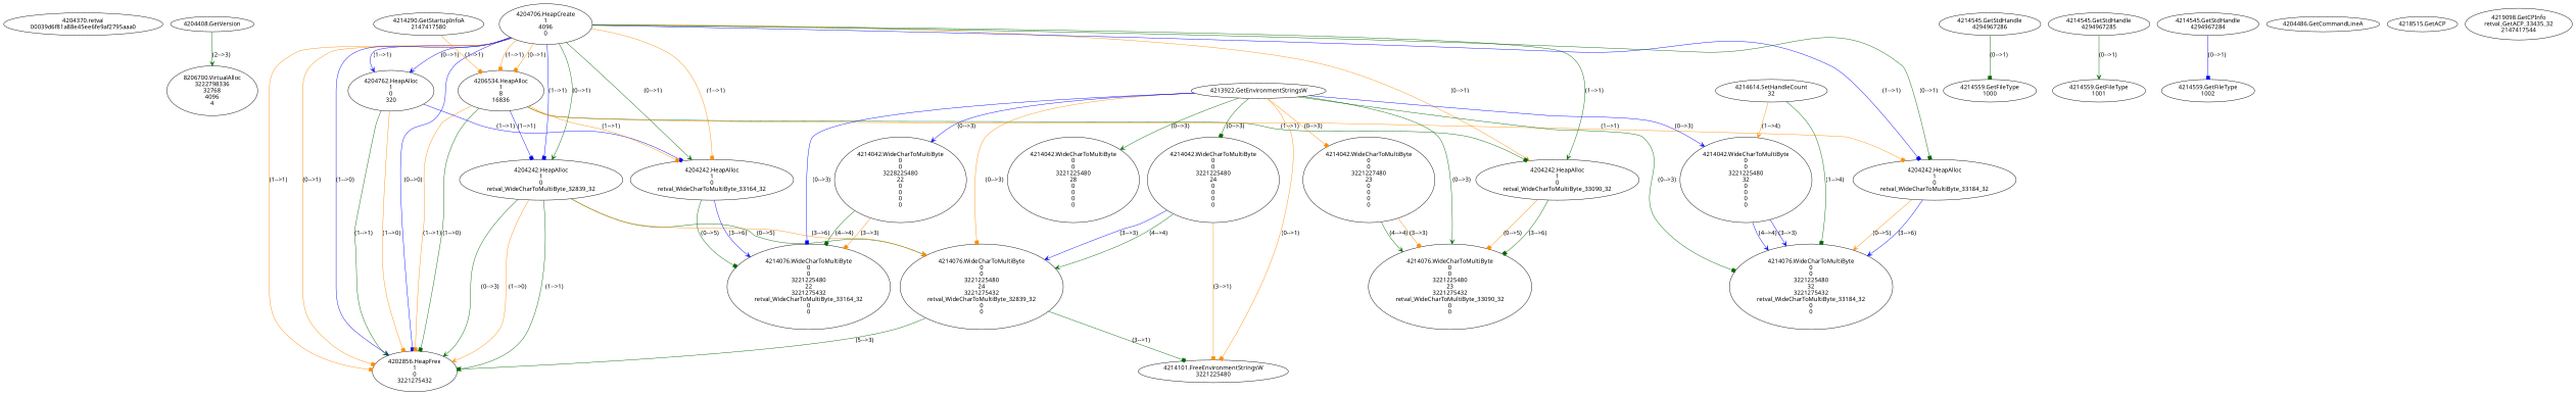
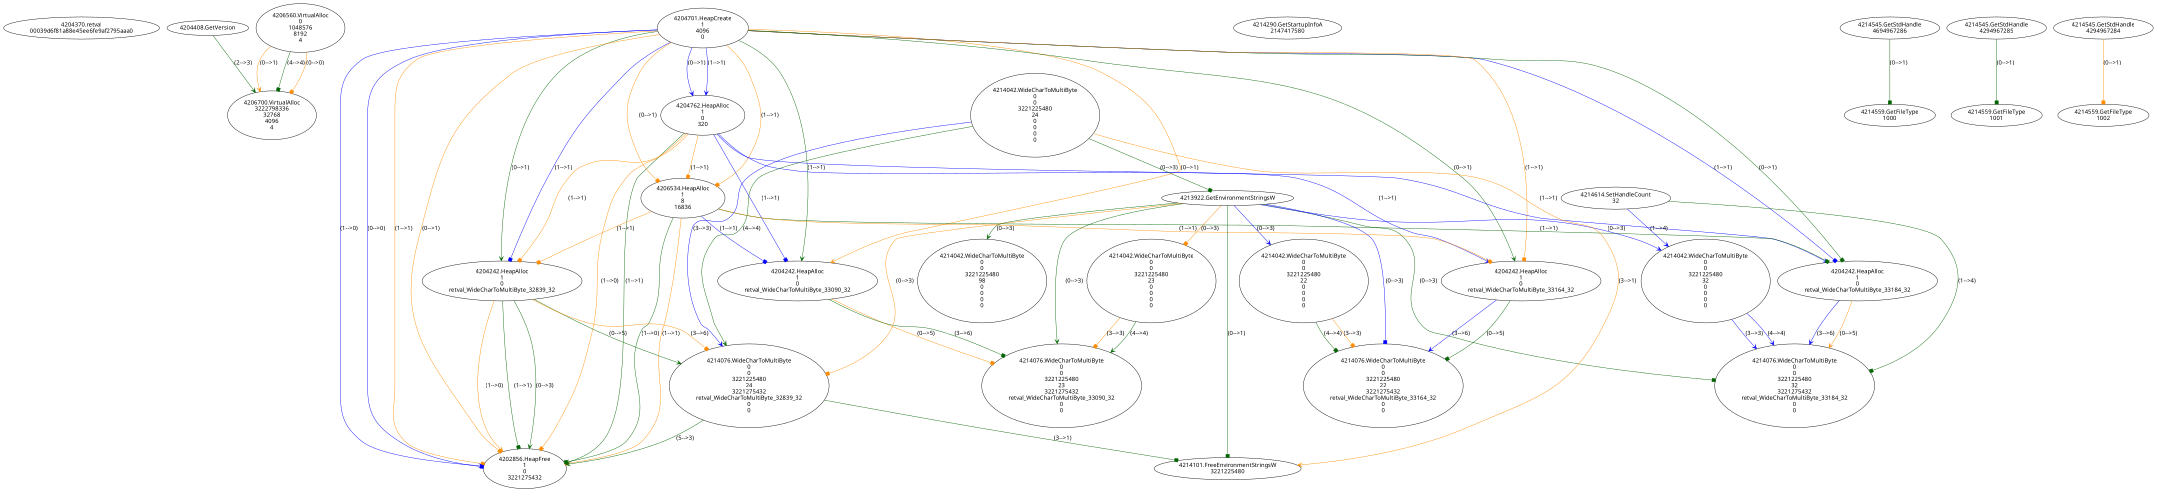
  digraph {
    fontname="Noto Sans"
    node [fontname="Noto Sans"]
    edge [arrowhead=box color=darkgreen fontname="Noto Sans"]
    n1 [label="4204370.retval\n00039d6f81a88e45ee6fe9af2795aaa0"]
    n2 [label="4204408.GetVersion\n"]
-   n3 [label="8206700.VirtualAlloc\n3222798336\n32768\n4096\n4"]
-   n4 [label="4204706.HeapCreate\n1\n4096\n0"]
+   n3 [label="4206700.VirtualAlloc\n3222798336\n32768\n4096\n4"]
+   n4 [label="4204701.HeapCreate\n1\n4096\n0"]
    n5 [label="4204762.HeapAlloc\n1\n0\n320"]
    n6 [label="4206534.HeapAlloc\n1\n8\n16836"]
    n7 [label="4204242.HeapAlloc\n1\n0\nretval_WideCharToMultiByte_32839_32"]
    n8 [label="4202856.HeapFree\n1\n0\n3221275432"]
    n9 [label="4204242.HeapAlloc\n1\n0\nretval_WideCharToMultiByte_33090_32"]
    n10 [label="4204242.HeapAlloc\n1\n0\nretval_WideCharToMultiByte_33184_32"]
    n11 [label="4204242.HeapAlloc\n1\n0\nretval_WideCharToMultiByte_33164_32"]
    n12 [label="4214076.WideCharToMultiByte\n0\n0\n3221225480\n24\n3221275432\nretval_WideCharToMultiByte_32839_32\n0\n0"]
    n13 [label="4214076.WideCharToMultiByte\n0\n0\n3221225480\n23\n3221275432\nretval_WideCharToMultiByte_33090_32\n0\n0"]
    n14 [label="4214076.WideCharToMultiByte\n0\n0\n3221225480\n32\n3221275432\nretval_WideCharToMultiByte_33184_32\n0\n0"]
    n15 [label="4214076.WideCharToMultiByte\n0\n0\n3221225480\n22\n3221275432\nretval_WideCharToMultiByte_33164_32\n0\n0"]
+   n16 [label="4206560.VirtualAlloc\n0\n1048576\n8192\n4"]
    n17 [label="4214290.GetStartupInfoA\n2147417580"]
-   n18 [label="4214545.GetStdHandle\n4294967286"]
+   n18 [label="4214545.GetStdHandle\n4694967286"]
    n19 [label="4214559.GetFileType\n1000"]
    n20 [label="4214545.GetStdHandle\n4294967285"]
    n21 [label="4214559.GetFileType\n1001"]
    n22 [label="4214545.GetStdHandle\n4294967284"]
    n23 [label="4214559.GetFileType\n1002"]
    n24 [label="4214614.SetHandleCount\n32"]
    n25 [label="4214042.WideCharToMultiByte\n0\n0\n3221225480\n32\n0\n0\n0\n0"]
-   n26 [label="4204486.GetCommandLineA\n"]
    n27 [label="4213922.GetEnvironmentStringsW\n"]
-   n28 [label="4214042.WideCharToMultiByte\n0\n0\n3221225480\n28\n0\n0\n0\n0"]
+   n28 [label="4214042.WideCharToMultiByte\n0\n0\n3221225480\n98\n0\n0\n0\n0"]
    n29 [label="4214042.WideCharToMultiByte\n0\n0\n3221225480\n24\n0\n0\n0\n0"]
    n30 [label="4214101.FreeEnvironmentStringsW\n3221225480"]
-   n31 [label="4214042.WideCharToMultiByte\n0\n0\n3221227480\n23\n0\n0\n0\n0"]
-   n32 [label="4214042.WideCharToMultiByte\n0\n0\n3228225480\n22\n0\n0\n0\n0"]
-   n33 [label="4218515.GetACP\n"]
-   n34 [label="4219098.GetCPInfo\nretval_GetACP_33435_32\n2147417544"]
+   n31 [label="4214042.WideCharToMultiByte\n0\n0\n3221225480\n23\n0\n0\n0\n0"]
+   n32 [label="4214042.WideCharToMultiByte\n0\n0\n3221225480\n22\n0\n0\n0\n0"]
    n2 -> n3 [arrowhead=vee label="(2-->3)"]
    n4 -> n5 [arrowhead=vee color=blue label="(1-->1)"]
    n4 -> n5 [arrowhead=vee color=blue label="(0-->1)"]
    n4 -> n6 [color=darkorange label="(1-->1)"]
    n4 -> n6 [color=darkorange label="(0-->1)"]
    n4 -> n7 [color=blue label="(1-->1)"]
    n4 -> n7 [arrowhead=vee label="(0-->1)"]
    n4 -> n8 [color=darkorange label="(1-->1)"]
    n4 -> n8 [color=darkorange label="(0-->1)"]
    n4 -> n8 [arrowhead=vee color=blue label="(1-->0)"]
    n4 -> n8 [color=blue label="(0-->0)"]
    n4 -> n9 [arrowhead=vee label="(1-->1)"]
    n4 -> n9 [arrowhead=vee color=darkorange label="(0-->1)"]
    n4 -> n10 [color=blue label="(1-->1)"]
    n4 -> n10 [label="(0-->1)"]
    n4 -> n11 [color=darkorange label="(1-->1)"]
    n4 -> n11 [arrowhead=vee label="(0-->1)"]
-   n17 -> n6 [color=darkorange label="(1-->1)"]
+   n5 -> n6 [color=darkorange label="(1-->1)"]
+   n5 -> n7 [color=darkorange label="(1-->1)"]
    n5 -> n8 [arrowhead=vee label="(1-->1)"]
    n5 -> n8 [color=darkorange label="(1-->0)"]
-   n5 -> n11 [color=blue label="(1-->1)"]
-   n6 -> n7 [color=blue label="(1-->1)"]
+   n5 -> n9 [color=blue label="(1-->1)"]
+   n5 -> n10 [arrowhead=vee color=blue label="(1-->1)"]
+   n5 -> n11 [arrowhead=vee color=blue label="(1-->1)"]
+   n6 -> n7 [color=darkorange label="(1-->1)"]
    n6 -> n8 [color=darkorange label="(1-->1)"]
    n6 -> n8 [label="(1-->0)"]
-   n6 -> n9 [label="(1-->1)"]
-   n6 -> n10 [color=darkorange label="(1-->1)"]
+   n6 -> n9 [color=blue label="(1-->1)"]
+   n6 -> n10 [label="(1-->1)"]
    n6 -> n11 [color=darkorange label="(1-->1)"]
    n7 -> n8 [label="(1-->1)"]
    n7 -> n8 [arrowhead=vee label="(0-->3)"]
    n7 -> n8 [arrowhead=vee color=darkorange label="(1-->0)"]
    n7 -> n12 [arrowhead=vee label="(0-->5)"]
    n7 -> n12 [color=darkorange label="(3-->6)"]
    n9 -> n13 [color=darkorange label="(0-->5)"]
    n9 -> n13 [label="(3-->6)"]
    n10 -> n14 [arrowhead=vee color=darkorange label="(0-->5)"]
    n10 -> n14 [arrowhead=vee color=blue label="(3-->6)"]
    n11 -> n15 [label="(0-->5)"]
    n11 -> n15 [arrowhead=vee color=blue label="(3-->6)"]
    n12 -> n8 [arrowhead=vee label="(5-->3)"]
    n12 -> n30 [label="(3-->1)"]
+   n16 -> n3 [arrowhead=vee color=darkorange label="(0-->1)"]
+   n16 -> n3 [label="(4-->4)"]
+   n16 -> n3 [color=darkorange label="(0-->0)"]
    n18 -> n19 [label="(0-->1)"]
-   n20 -> n21 [arrowhead=vee label="(0-->1)"]
-   n22 -> n23 [color=blue label="(0-->1)"]
+   n20 -> n21 [label="(0-->1)"]
+   n22 -> n23 [color=darkorange label="(0-->1)"]
    n24 -> n14 [label="(1-->4)"]
-   n24 -> n25 [arrowhead=vee color=darkorange label="(1-->4)"]
+   n24 -> n25 [arrowhead=vee color=blue label="(1-->4)"]
    n25 -> n14 [arrowhead=vee color=blue label="(3-->3)"]
    n25 -> n14 [arrowhead=vee color=blue label="(4-->4)"]
    n27 -> n12 [color=darkorange label="(0-->3)"]
    n27 -> n13 [arrowhead=vee label="(0-->3)"]
    n27 -> n14 [label="(0-->3)"]
    n27 -> n15 [color=blue label="(0-->3)"]
    n27 -> n25 [arrowhead=vee color=blue label="(0-->3)"]
    n27 -> n28 [arrowhead=vee label="(0-->3)"]
-   n27 -> n29 [label="(0-->3)"]
-   n27 -> n30 [color=darkorange label="(0-->1)"]
+   n29 -> n27 [label="(0-->3)"]
+   n27 -> n30 [label="(0-->1)"]
    n27 -> n31 [color=darkorange label="(0-->3)"]
    n27 -> n32 [arrowhead=vee color=blue label="(0-->3)"]
    n29 -> n12 [arrowhead=vee color=blue label="(3-->3)"]
    n29 -> n12 [arrowhead=vee label="(4-->4)"]
-   n29 -> n30 [color=darkorange label="(3-->1)"]
+   n29 -> n30 [arrowhead=vee color=darkorange label="(3-->1)"]
    n31 -> n13 [color=darkorange label="(3-->3)"]
    n31 -> n13 [arrowhead=vee label="(4-->4)"]
    n32 -> n15 [color=darkorange label="(3-->3)"]
    n32 -> n15 [label="(4-->4)"]
  }
